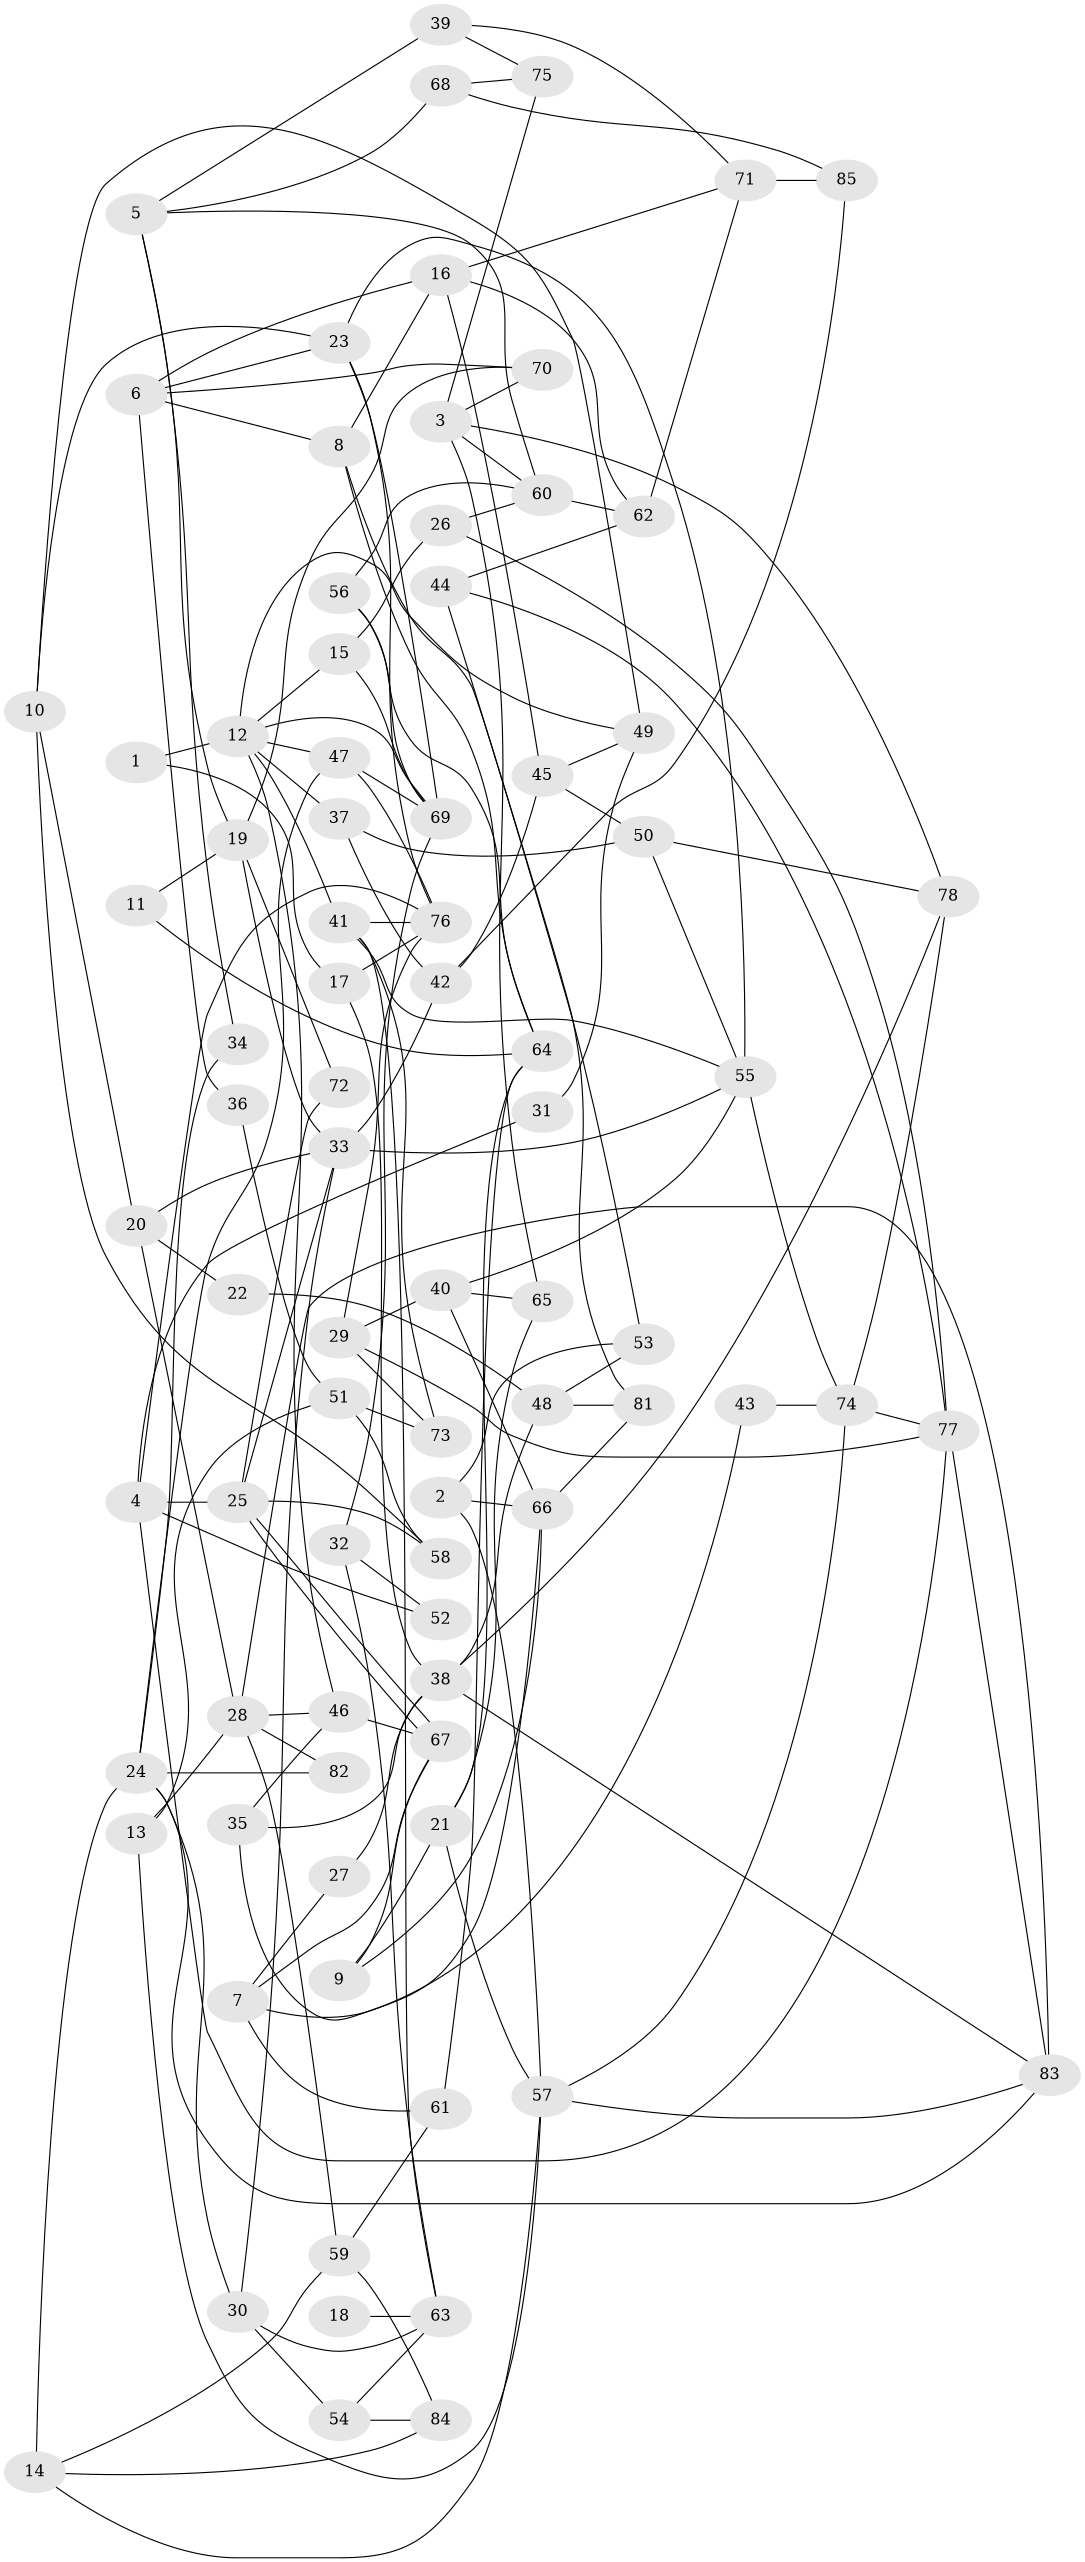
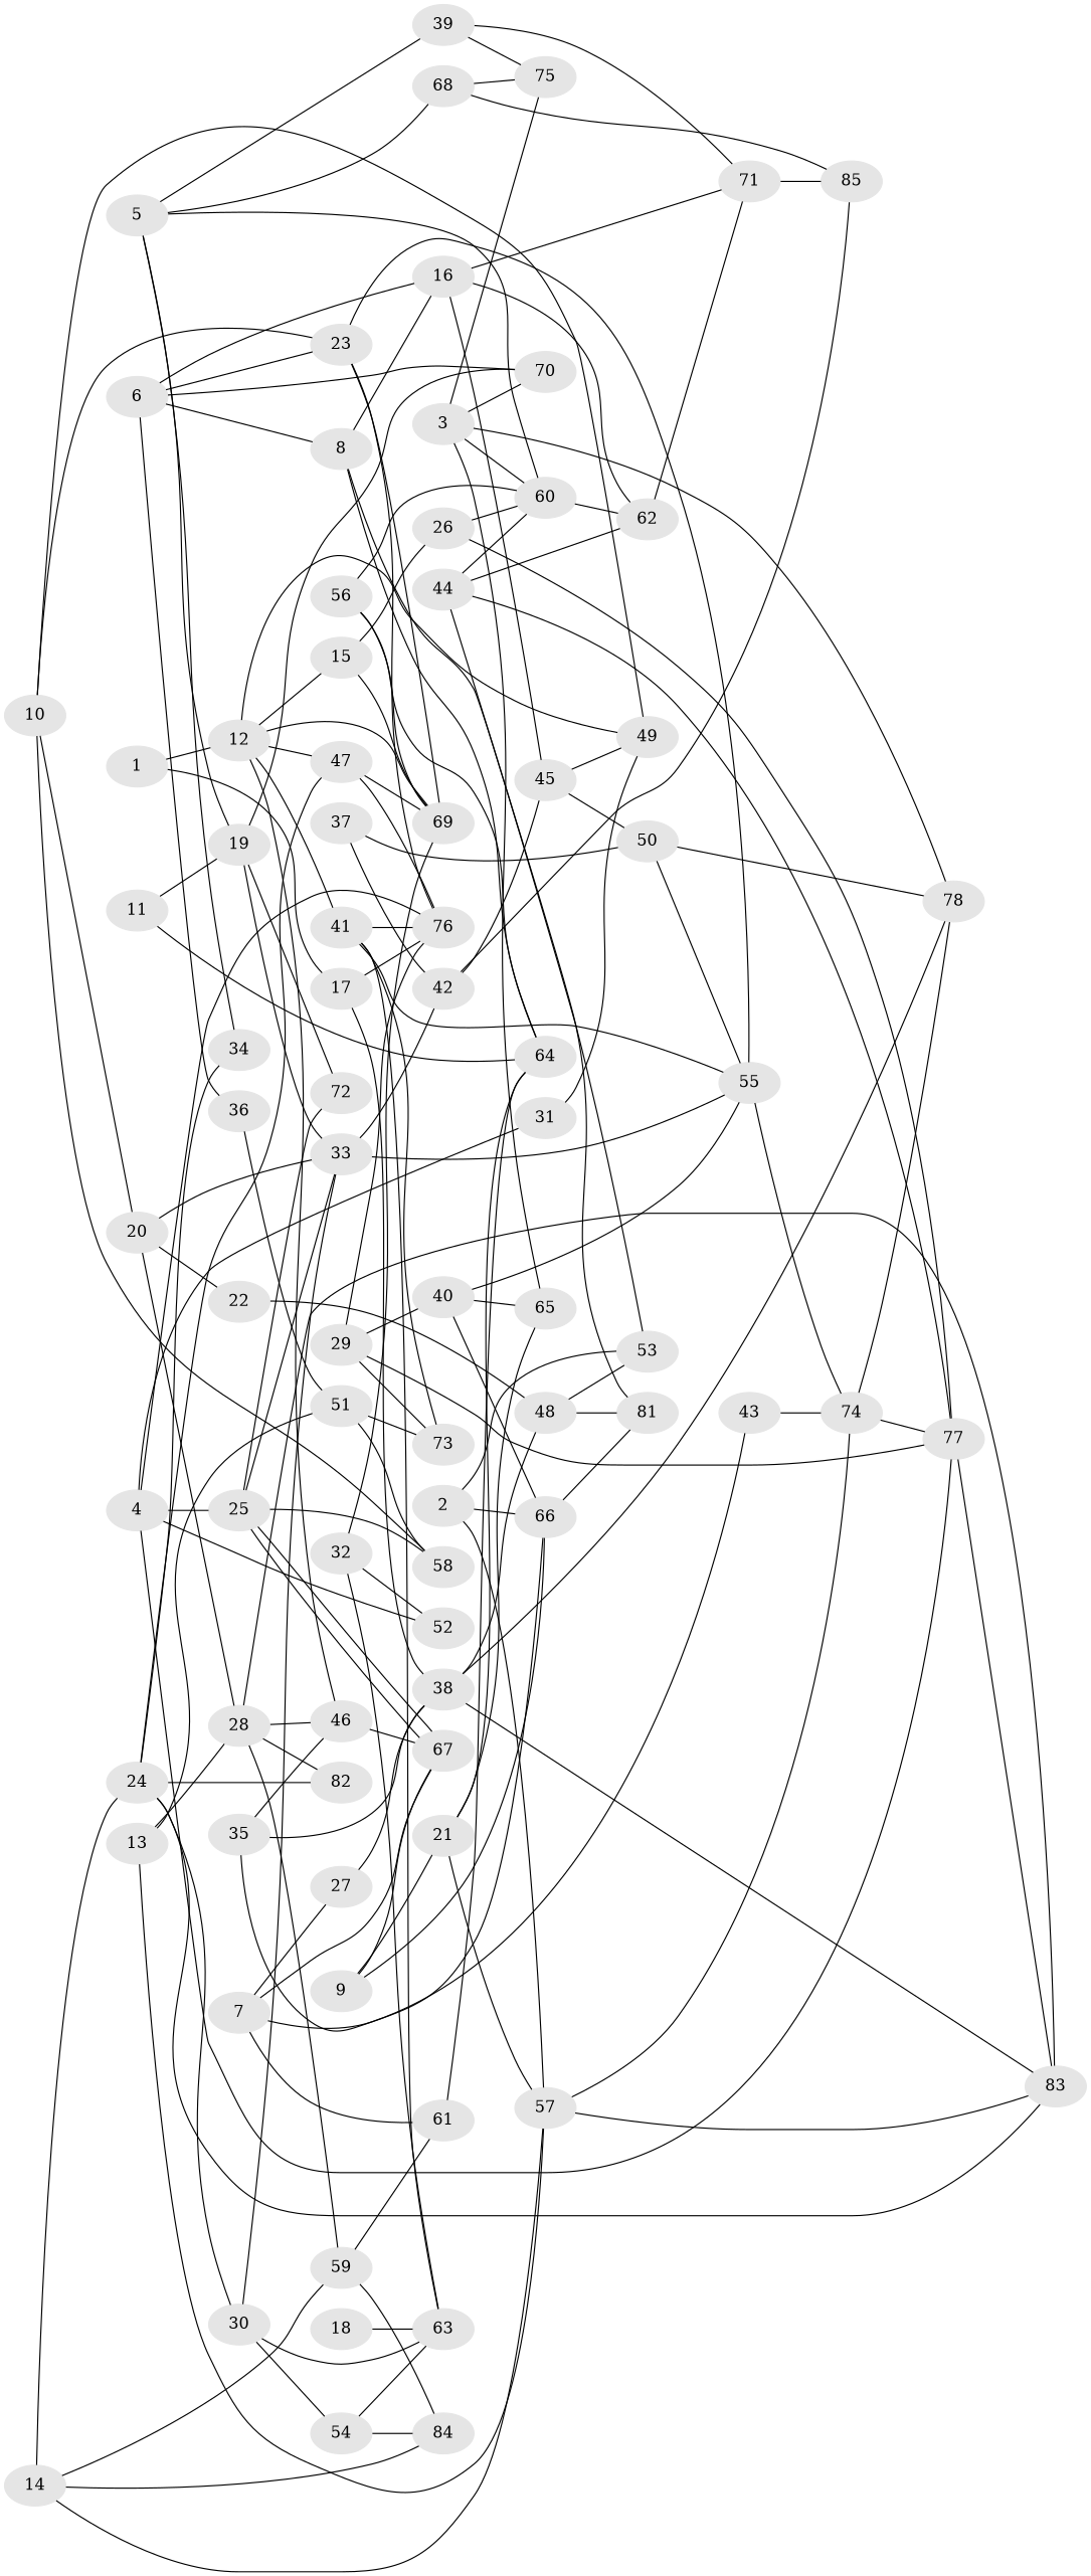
  graph {
    rankdir=LR
    node [color=gray90 style=filled]
    1
    12
    17
    49
    15
    37
    41
    46
    47
    69
    76
    38
    2
    53
    57
    66
    74
    83
    81
    3
    60
    65
    70
    75
    78
    62
    4
    25
    31
    52
    77
    67
    58
    33
    72
    5
    19
    34
    39
    68
    71
    85
    6
    8
    16
    23
    36
    64
    45
    55
    51
    7
    27
    61
    9
    21
    10
    20
    28
    22
    11
    26
    42
    50
    63
    73
    13
    59
    82
    14
    24
    84
    30
    48
    18
    54
    29
    40
    35
    43
    32
    44
    56
    1 -- 12
    1 -- 17
    12 -- 49
    12 -- 15
-   12 -- 37
    12 -- 41
    12 -- 46
    12 -- 47
    12 -- 69
    17 -- 76
    17 -- 38
    15 -- 69
    15 -- 26
    37 -- 42
    37 -- 50
    41 -- 76
    41 -- 55
    41 -- 63
    41 -- 73
    46 -- 67
    47 -- 69
    47 -- 76
    38 -- 83
    38 -- 78
    38 -- 48
    2 -- 53
    2 -- 57
    2 -- 66
    57 -- 74
    57 -- 83
    66 -- 81
    74 -- 78
    74 -- 77
    3 -- 60
    3 -- 65
    3 -- 70
    3 -- 75
    3 -- 78
    60 -- 62
    62 -- 71
    4 -- 76
    4 -- 25
    4 -- 31
    4 -- 52
    4 -- 77
    25 -- 67
    25 -- 67
    25 -- 58
    25 -- 33
    25 -- 72
    31 -- 49
    77 -- 83
    33 -- 55
    33 -- 42
    5 -- 60
    5 -- 19
    5 -- 34
    5 -- 39
    5 -- 68
    19 -- 70
    19 -- 33
    19 -- 72
    39 -- 75
    39 -- 71
    68 -- 75
    68 -- 85
    71 -- 85
    6 -- 70
    6 -- 8
    6 -- 16
    6 -- 23
    6 -- 36
    8 -- 53
    8 -- 16
    8 -- 64
    16 -- 62
    16 -- 71
    16 -- 45
    23 -- 69
    23 -- 76
    23 -- 55
    36 -- 51
    45 -- 49
    45 -- 50
    55 -- 74
    51 -- 58
    51 -- 73
    7 -- 66
    7 -- 67
    7 -- 27
    7 -- 61
    27 -- 38
    61 -- 64
    9 -- 66
    9 -- 67
    9 -- 21
    21 -- 57
    21 -- 65
    21 -- 64
    10 -- 49
    10 -- 58
    10 -- 23
    10 -- 20
    20 -- 33
    20 -- 28
    20 -- 22
    28 -- 46
    28 -- 83
    28 -- 59
    28 -- 82
    22 -- 48
    11 -- 19
    11 -- 64
    26 -- 60
    26 -- 77
    42 -- 85
    42 -- 45
    50 -- 78
    50 -- 55
    13 -- 57
    13 -- 51
    13 -- 28
    59 -- 61
    59 -- 84
    14 -- 57
    14 -- 59
    14 -- 24
    14 -- 84
    24 -- 47
    24 -- 83
    24 -- 34
    24 -- 82
    24 -- 30
    30 -- 33
    30 -- 63
    30 -- 54
    48 -- 53
    48 -- 81
    18 -- 63
    54 -- 63
    54 -- 84
    29 -- 76
    29 -- 77
    29 -- 73
    29 -- 40
    40 -- 66
    40 -- 65
    40 -- 55
    35 -- 46
    35 -- 38
    35 -- 43
    43 -- 74
    32 -- 69
    32 -- 52
    32 -- 63
    44 -- 81
+   44 -- 60
    44 -- 62
    44 -- 77
    56 -- 69
    56 -- 60
    56 -- 64
  }
